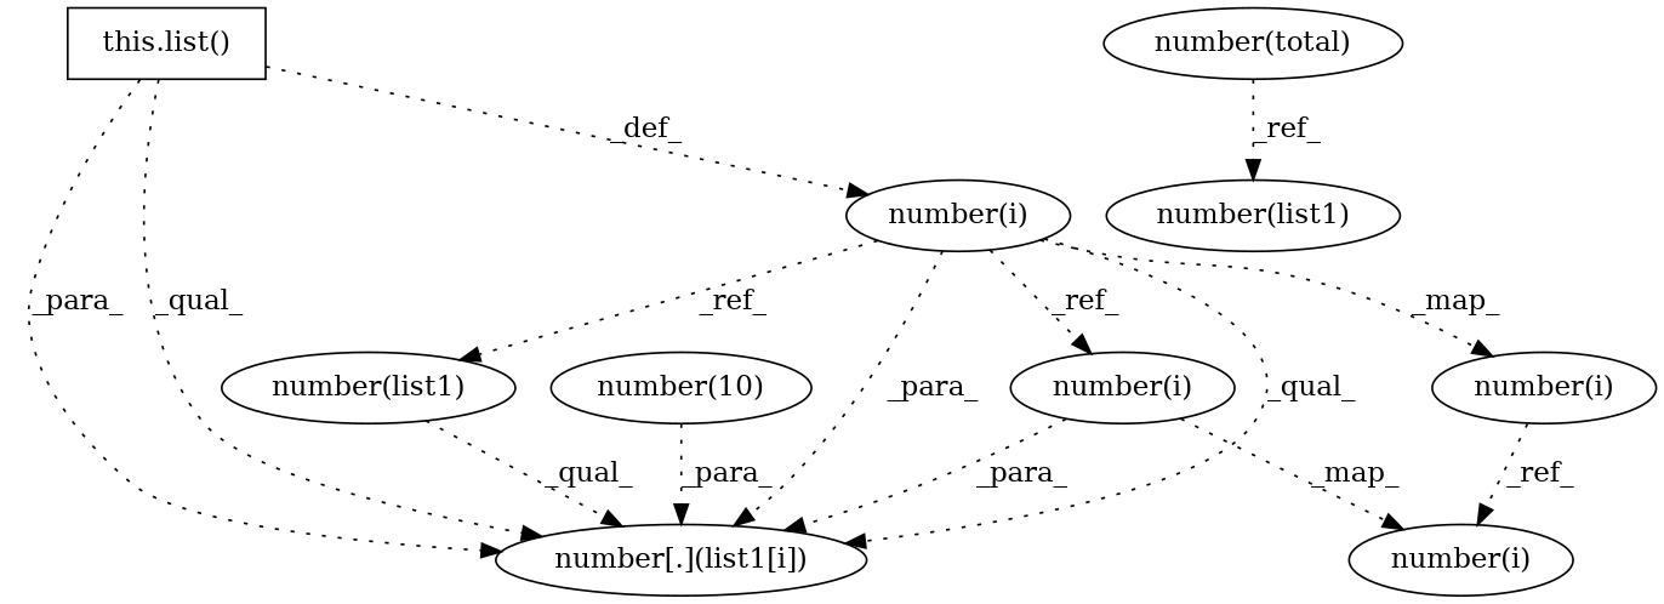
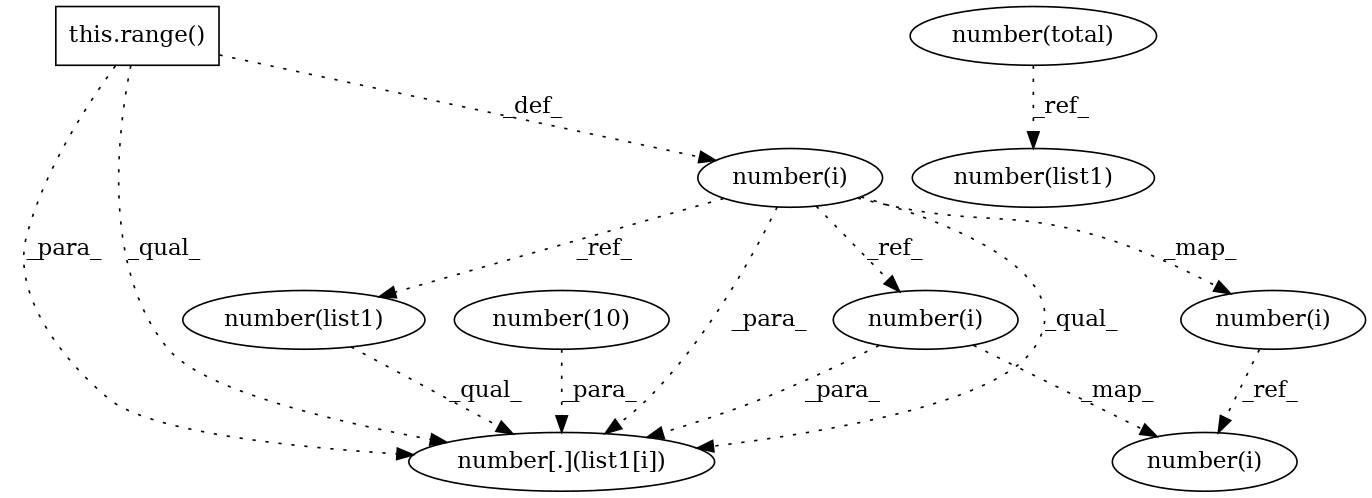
  digraph {
    node [shape=ellipse]
    edge [style=dotted]
    n1 [label="number(list1)"]
    n2 [label="number[.](list1[i])"]
    n3 [label="number(i)"]
    n4 [label="number(i)"]
    n5 [label="number(10)"]
-   n6 [label="this.list()" shape=box]
+   n6 [label="this.range()" shape=box]
    n7 [label="number(i)"]
    n8 [label="number(list1)"]
    n9 [label="number(i)"]
    n10 [label="number(total)"]
    n1 -> n2 [label=_qual_]
    n4 -> n3 [label=_ref_]
    n5 -> n2 [label=_para_]
    n6 -> n2 [label=_para_]
    n6 -> n2 [label=_qual_]
    n6 -> n7 [label=_def_]
    n7 -> n1 [label=_ref_]
    n7 -> n2 [label=_para_]
    n7 -> n2 [label=_qual_]
    n7 -> n4 [label=_map_]
    n7 -> n9 [label=_ref_]
    n9 -> n2 [label=_para_]
    n9 -> n3 [label=_map_]
    n10 -> n8 [label=_ref_]
  }
